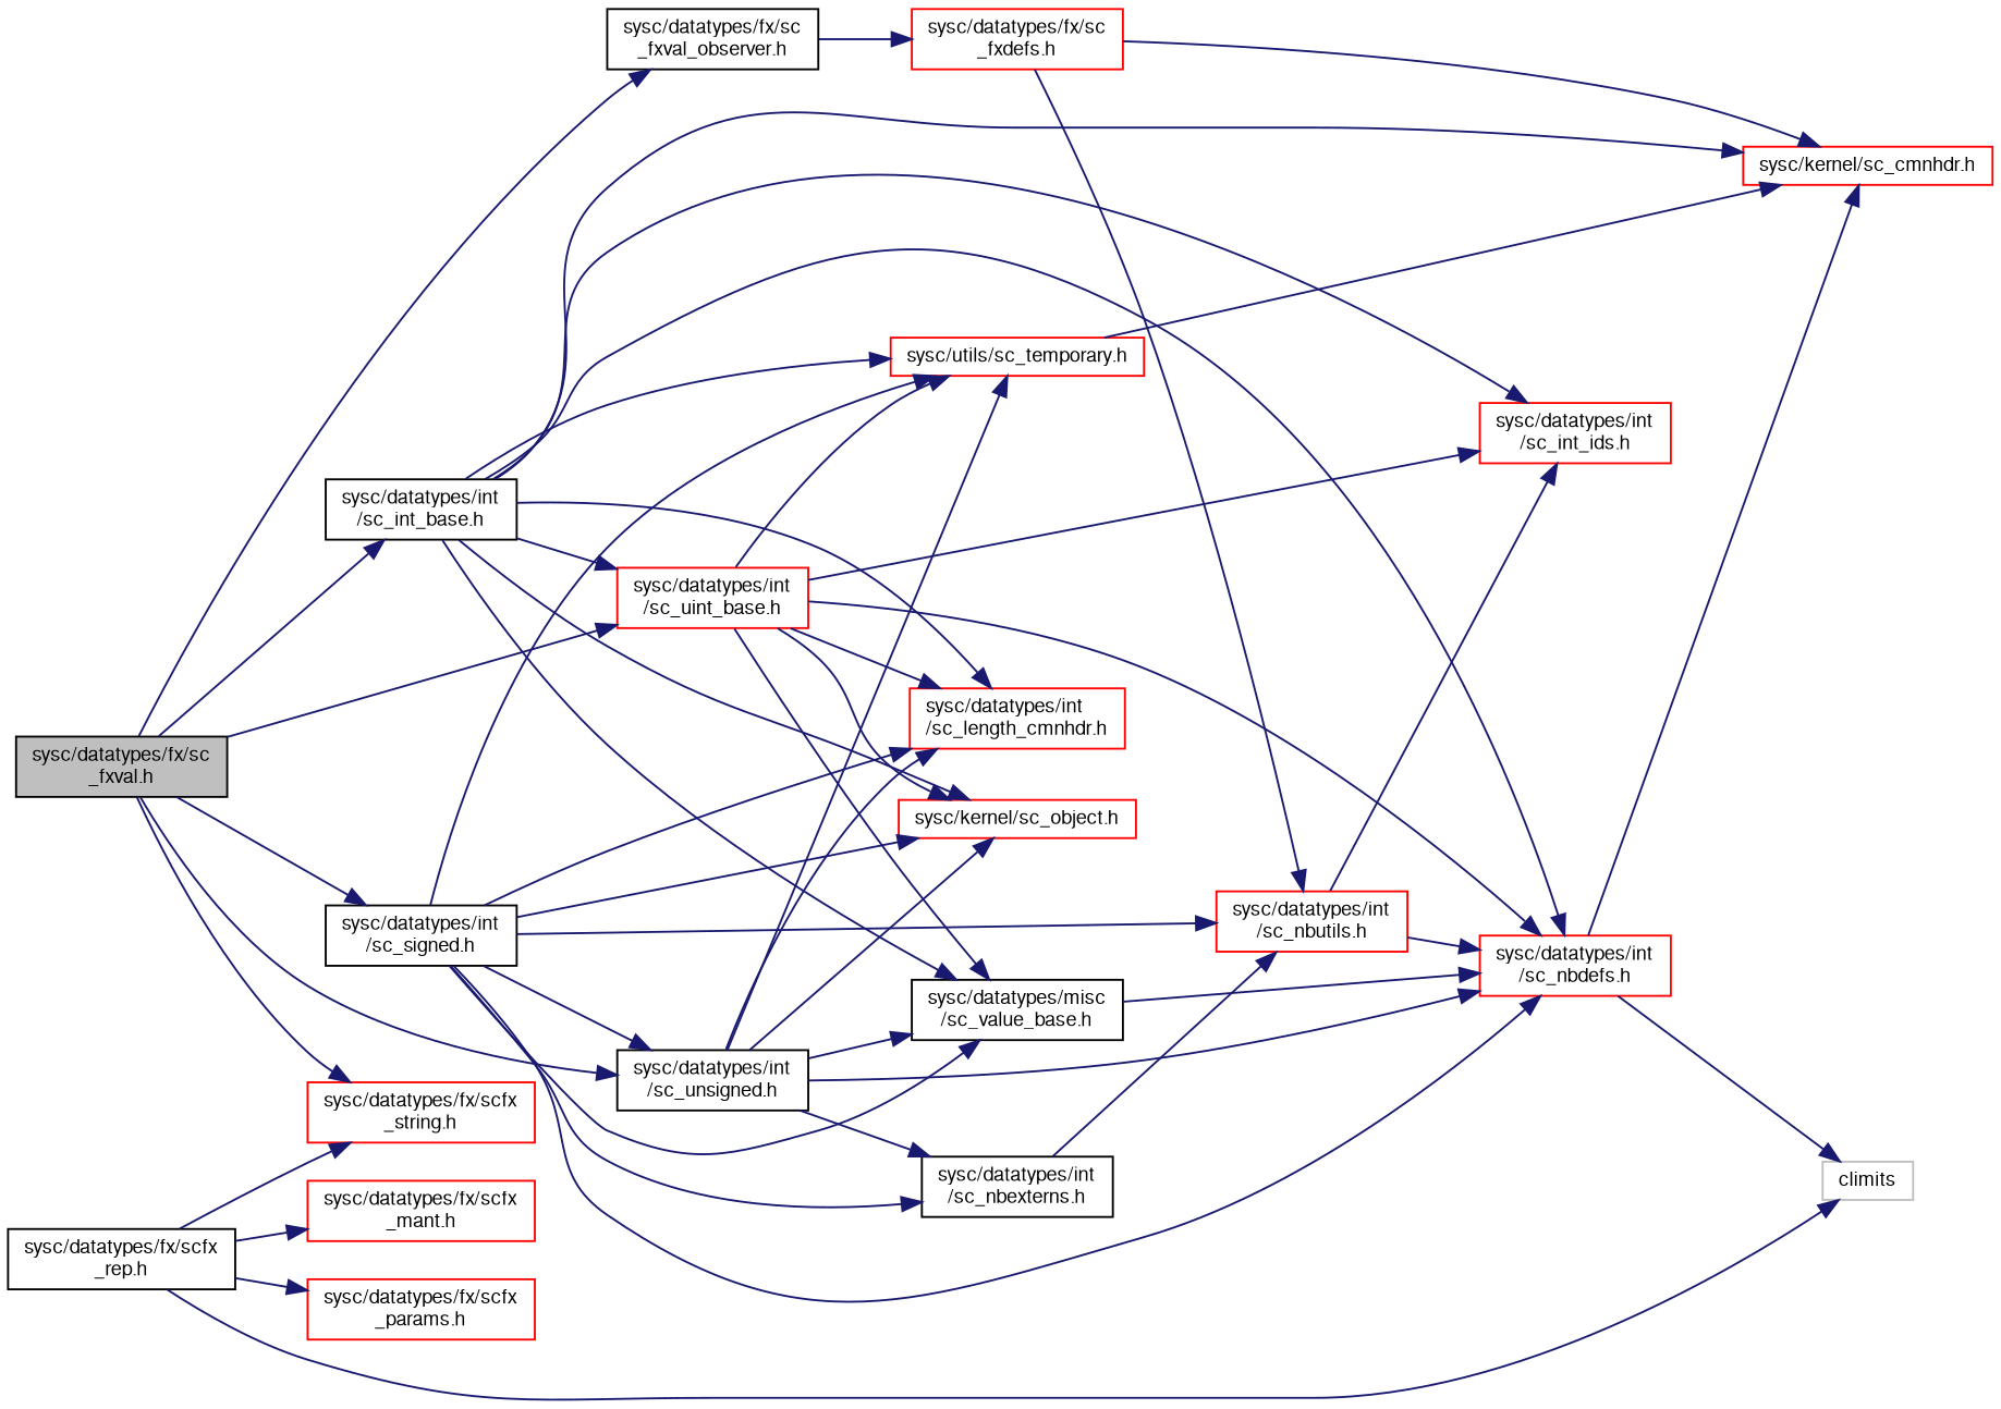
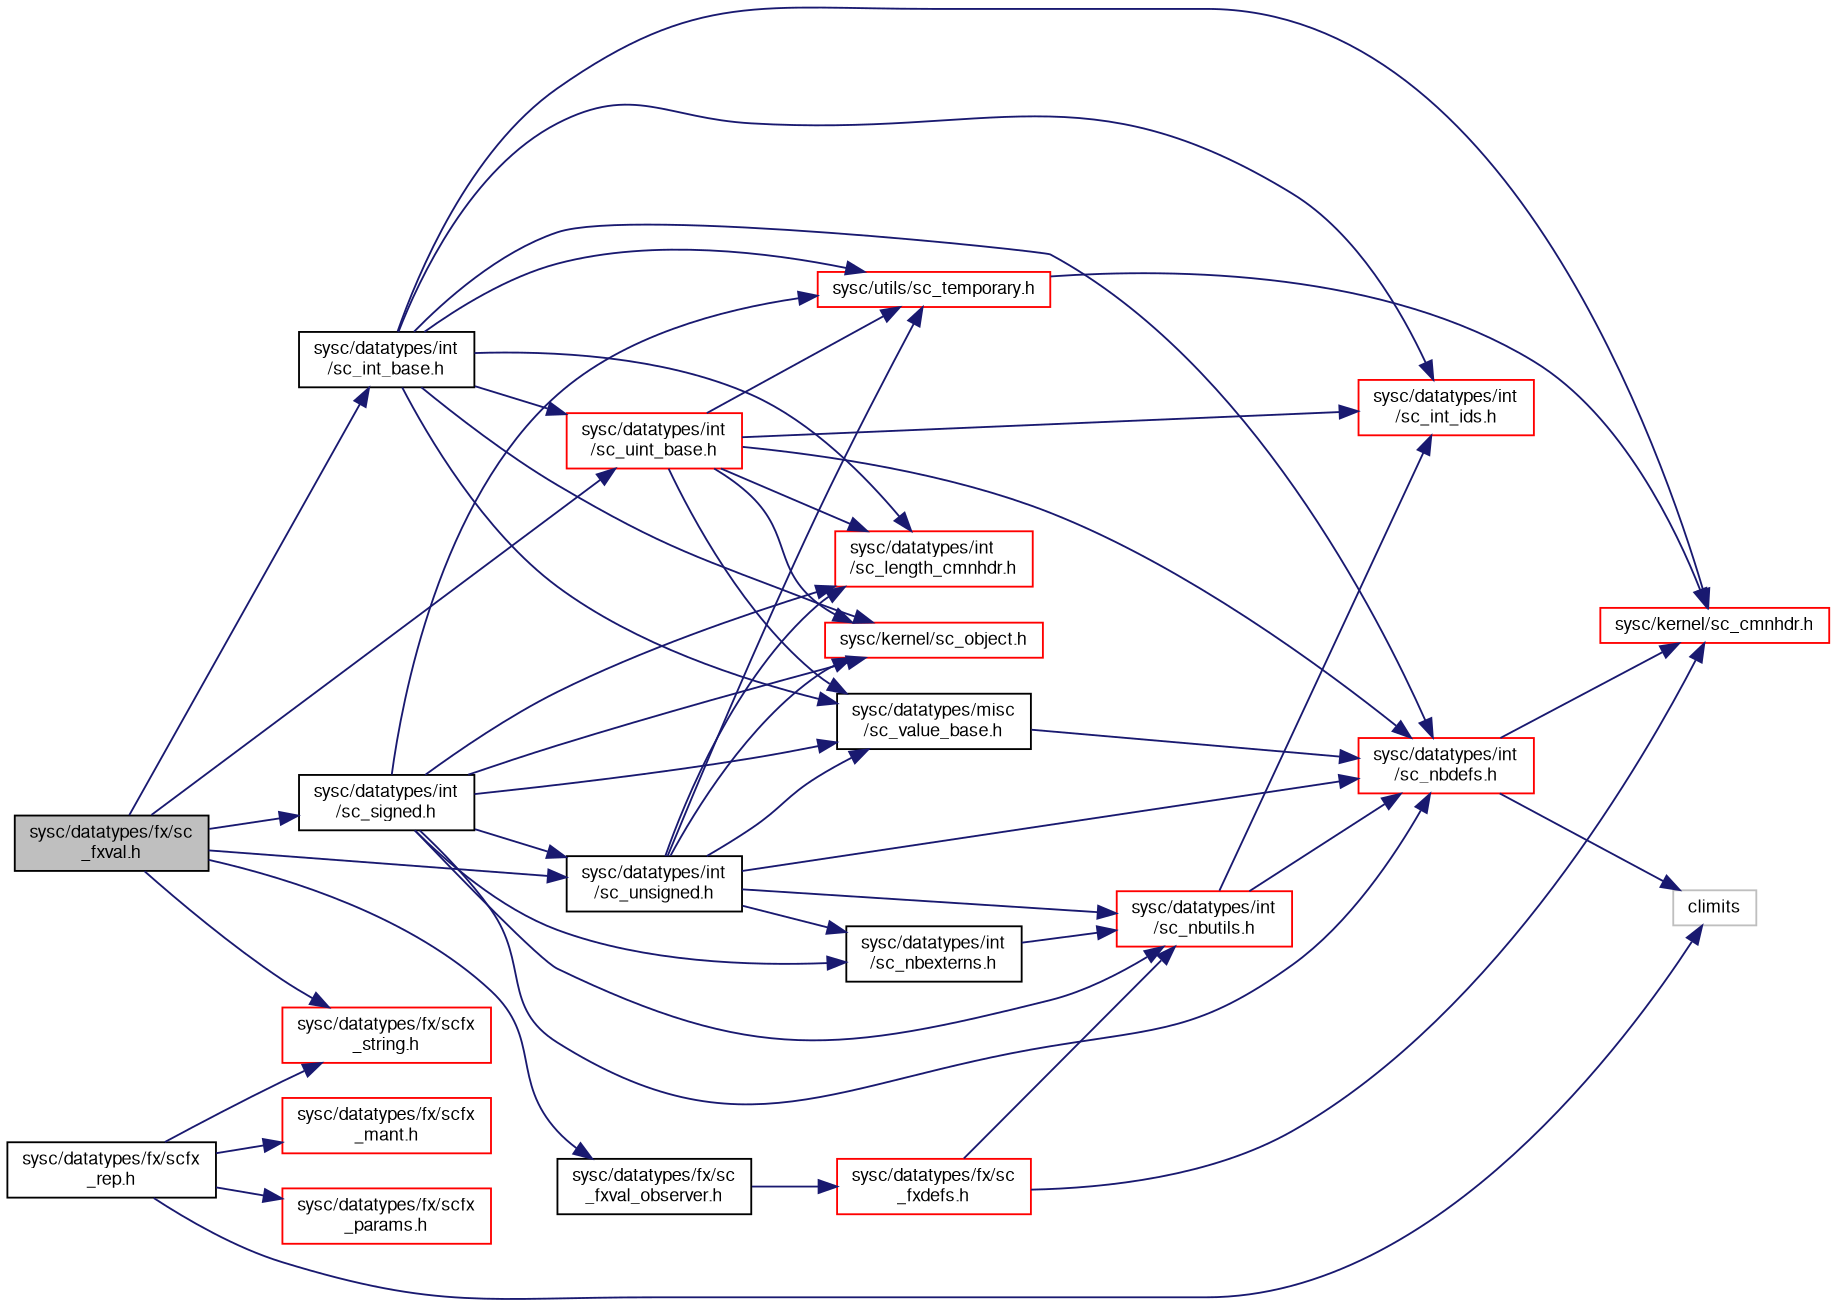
  digraph {
    rankdir=LR
    node [color=red fillcolor=white fontname=FreeSans fontsize=10 shape=record style=filled]
    edge [color=midnightblue fontname=FreeSans fontsize=10 labelfontname=FreeSans labelfontsize=10 style=solid]
    n1 [color=black fillcolor=grey75 fontcolor=black height=0.2 label="sysc/datatypes/fx/sc\l_fxval.h" width=0.4]
    n2 [color=black height=0.2 label="sysc/datatypes/int\l/sc_int_base.h" width=0.4]
    n3 [height=0.2 label="sysc/datatypes/int\l/sc_uint_base.h" width=0.4]
    n4 [color=black height=0.2 label="sysc/datatypes/int\l/sc_signed.h" width=0.4]
    n5 [color=black height=0.2 label="sysc/datatypes/int\l/sc_unsigned.h" width=0.4]
    n6 [color=black height=0.2 label="sysc/datatypes/fx/sc\l_fxval_observer.h" width=0.4]
    n7 [height=0.2 label="sysc/datatypes/fx/scfx\l_string.h" width=0.4]
    n8 [color=black height=0.2 label="sysc/datatypes/fx/scfx\l_rep.h" width=0.4]
    n9 [color=grey75 height=0.2 label=climits width=0.4]
    n10 [height=0.2 label="sysc/datatypes/fx/scfx\l_mant.h" width=0.4]
    n11 [height=0.2 label="sysc/datatypes/fx/scfx\l_params.h" width=0.4]
    n12 [height=0.2 label="sysc/kernel/sc_cmnhdr.h" width=0.4]
    n13 [height=0.2 label="sysc/kernel/sc_object.h" width=0.4]
    n14 [color=black height=0.2 label="sysc/datatypes/misc\l/sc_value_base.h" width=0.4]
    n15 [height=0.2 label="sysc/datatypes/int\l/sc_nbdefs.h" width=0.4]
    n16 [height=0.2 label="sysc/datatypes/int\l/sc_int_ids.h" width=0.4]
    n17 [height=0.2 label="sysc/datatypes/int\l/sc_length_cmnhdr.h" width=0.4]
    n18 [height=0.2 label="sysc/utils/sc_temporary.h" width=0.4]
    n19 [height=0.2 label="sysc/datatypes/int\l/sc_nbutils.h" width=0.4]
    n20 [color=black height=0.2 label="sysc/datatypes/int\l/sc_nbexterns.h" width=0.4]
    n21 [height=0.2 label="sysc/datatypes/fx/sc\l_fxdefs.h" width=0.4]
    n1 -> n2
    n1 -> n3
    n1 -> n4
    n1 -> n5
    n1 -> n6
    n1 -> n7
    n2 -> n3
    n2 -> n12
    n2 -> n13
    n2 -> n14
    n2 -> n15
    n2 -> n16
    n2 -> n17
    n2 -> n18
    n3 -> n13
    n3 -> n14
    n3 -> n15
    n3 -> n16
    n3 -> n17
    n3 -> n18
    n4 -> n5
    n4 -> n13
    n4 -> n14
    n4 -> n15
    n4 -> n17
    n4 -> n18
    n4 -> n19
    n4 -> n20
    n5 -> n13
    n5 -> n14
    n5 -> n15
    n5 -> n17
    n5 -> n18
+   n5 -> n19
    n5 -> n20
    n6 -> n21
    n8 -> n7
    n8 -> n9
    n8 -> n10
    n8 -> n11
    n14 -> n15
    n15 -> n9
    n15 -> n12
    n18 -> n12
    n19 -> n15
    n19 -> n16
    n20 -> n19
    n21 -> n12
    n21 -> n19
  }
